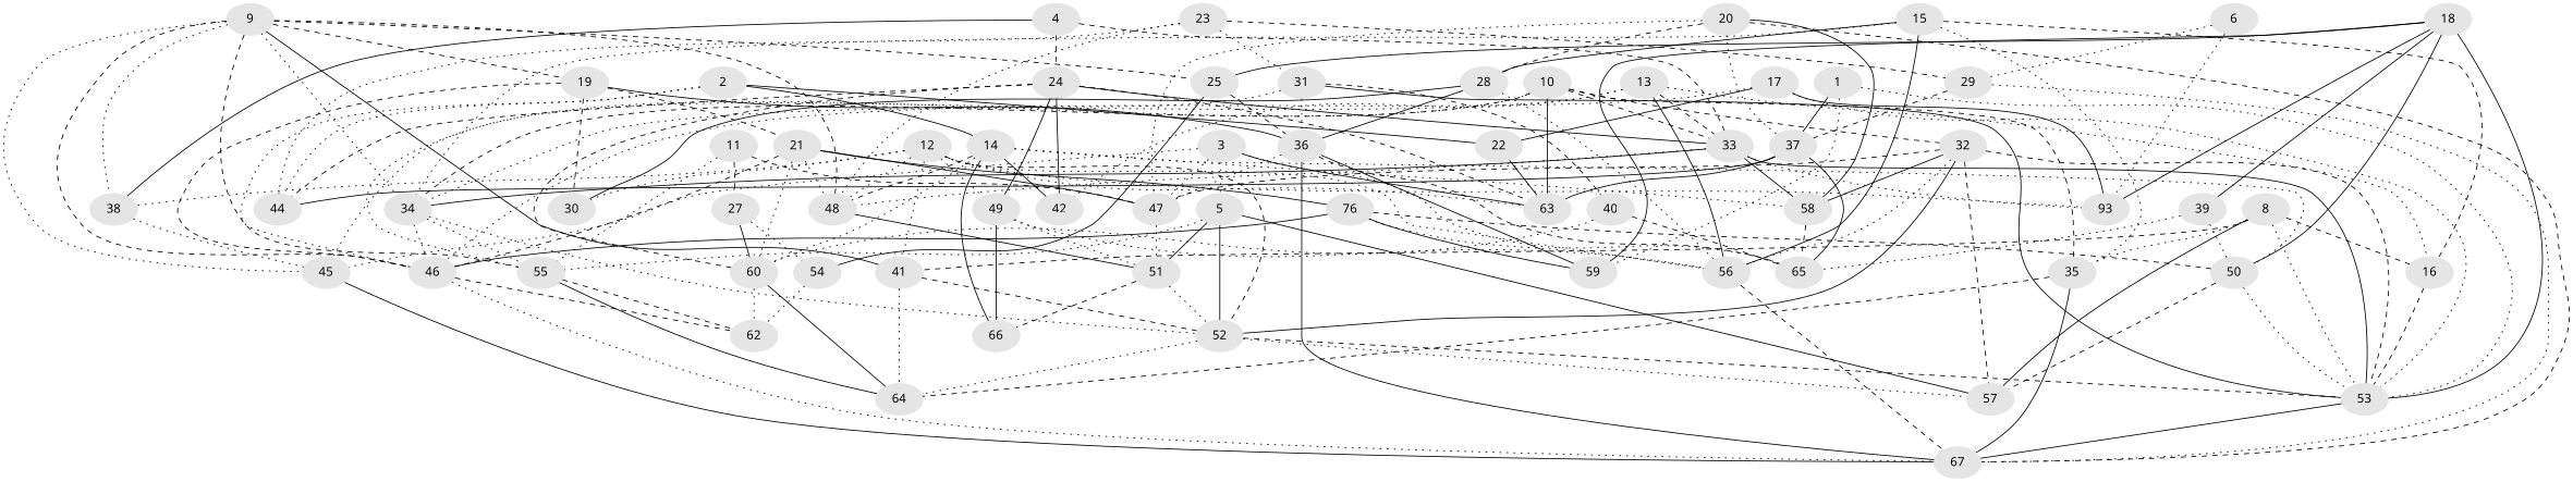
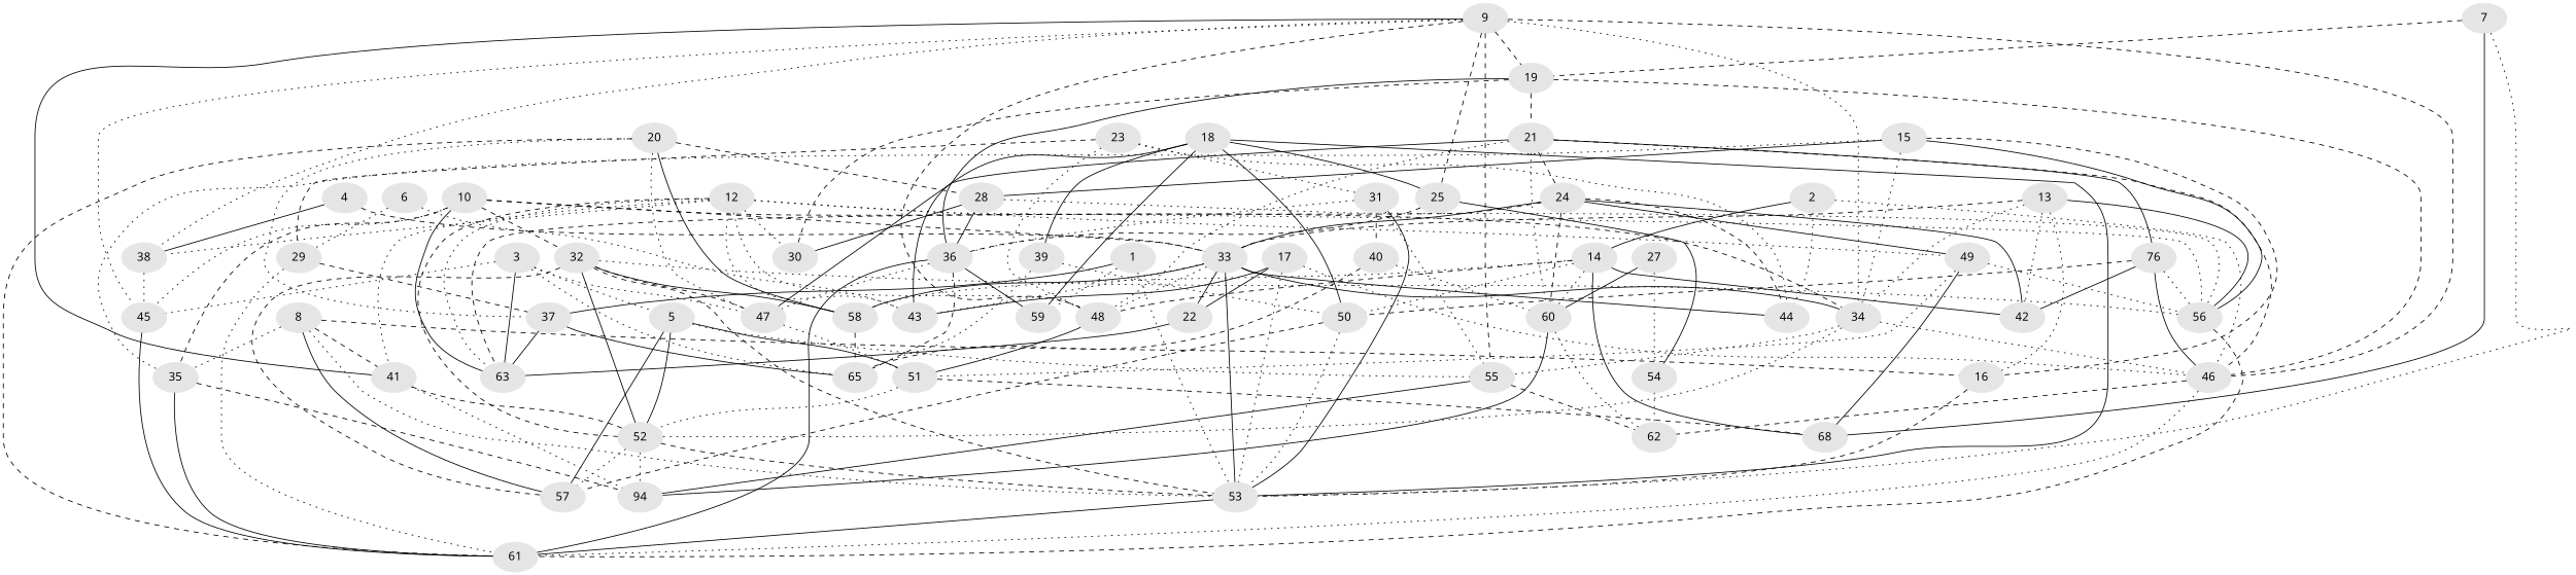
  graph {
    fontname="Noto Sans"
    node [color=gray90 fontname="Noto Sans" style=filled]
    edge [fontname="Noto Sans" style=dotted weight=1.0]
    1
    37
    53
    59
    63
    65
-   61 [label=67]
+   61
    2
    14
    22
    44
    46
-   66
+   66 [label=68]
    48
    42
    50
    58
    60
    62
    3
    5
    45
    47
    51
    52
    55
    57
    4
    24
    33
    38
    49
-   43 [label=93]
+   43
    34
-   64
+   64 [label=94]
    6
    29
+   7
    19
    30
    21
    36
    8
    16
    35
    41
    9
    25
    54
    10
    32
    56
-   11
    27
    12
    13
    15
    28
    17
    18
    39
    n62 [label=76]
    20
    23
    31
    40
    1 -- 37 [style=solid]
    1 -- 53
    1 -- 59
    37 -- 63 [style=solid weight=2.0]
    37 -- 65 [style=solid]
    53 -- 61 [style=solid]
    2 -- 14 [style=solid]
-   2 -- 22 [style=solid]
+   33 -- 22 [style=solid]
    2 -- 44
    2 -- 46
    14 -- 66 [style=solid]
    14 -- 48 [style=dashed]
    14 -- 42 [style=solid]
    14 -- 50
    14 -- 58
    14 -- 60
    22 -- 63 [style=solid weight=2.0]
    46 -- 61
    46 -- 62 [style=dashed]
    48 -- 51 [style=solid]
    50 -- 53
    50 -- 57 [style=dashed]
    58 -- 65 [style=dashed]
    60 -- 62
    60 -- 64 [style=solid]
    3 -- 63 [style=solid]
    3 -- 65
    3 -- 5
    3 -- 45
    3 -- 47
    5 -- 51 [style=solid weight=2.0]
    5 -- 52 [style=solid]
    5 -- 55
    5 -- 57 [style=solid]
    45 -- 61 [style=solid]
    47 -- 51
    51 -- 66 [style=dashed]
    51 -- 52
    52 -- 53 [style=dashed]
    52 -- 57
    52 -- 64
    55 -- 62 [style=dashed]
    55 -- 64 [style=solid]
-   4 -- 24 [style=dashed]
+   21 -- 24 [style=dashed]
    4 -- 33 [style=dashed]
    4 -- 38 [style=solid]
    24 -- 63 [style=dashed]
    24 -- 44 [style=dashed]
    24 -- 42 [style=solid]
    24 -- 60 [style=dashed]
    24 -- 33 [style=solid]
    24 -- 49 [style=solid]
    33 -- 53 [style=solid weight=2.0]
-   37 -- 44 [style=solid]
+   33 -- 44 [style=solid]
    33 -- 48
    33 -- 58 [style=solid]
    33 -- 43
    33 -- 34 [style=solid]
    38 -- 45
    49 -- 66 [style=solid]
    49 -- 51
    49 -- 56
    34 -- 46 [weight=2.0]
    34 -- 52
    34 -- 55
    6 -- 43
    6 -- 29
    29 -- 37 [style=dashed weight=2.0]
    29 -- 61
+   7 -- 53
+   7 -- 66 [style=solid]
+   7 -- 19 [style=dashed]
    19 -- 46 [style=dashed]
    19 -- 30 [style=dashed]
    19 -- 21 [style=dashed]
    19 -- 36 [style=solid]
    21 -- 46 [style=dashed]
    21 -- 48
    21 -- 60
    21 -- 47 [style=solid]
    21 -- n62 [style=solid]
    36 -- 59 [style=solid]
    36 -- 65 [style=dashed]
    36 -- 61 [style=solid]
    36 -- 47
    8 -- 53
    8 -- 57 [style=solid]
    8 -- 16 [style=dashed]
    8 -- 35
    8 -- 41 [style=dashed]
    16 -- 53 [style=dashed weight=2.0]
    35 -- 61 [style=solid]
    35 -- 64 [style=dashed]
    41 -- 52 [style=dashed]
    41 -- 64
    9 -- 46 [style=dashed]
    9 -- 48 [style=dashed]
    9 -- 45
    9 -- 55 [style=dashed weight=2.0]
    9 -- 38
    9 -- 34 [weight=2.0]
    9 -- 19 [style=dashed]
    9 -- 41 [style=solid]
    9 -- 25 [style=dashed]
    25 -- 36 [style=dashed]
    25 -- 54 [style=solid]
    54 -- 62 [weight=2.0]
    10 -- 63 [style=solid weight=2.0]
    10 -- 45
    10 -- 33 [style=dashed]
    10 -- 34 [style=dashed]
    10 -- 35 [style=dashed]
    10 -- 32 [style=dashed]
    32 -- 53 [style=dashed weight=2.0]
    32 -- 58 [style=solid]
    32 -- 47 [style=dashed]
    32 -- 52 [style=solid]
    32 -- 57 [style=dashed]
    32 -- 56 [weight=2.0]
    56 -- 61 [style=dashed]
-   11 -- 47 [style=dashed]
-   11 -- 55
-   11 -- 27 [style=dashed]
    27 -- 60 [style=solid]
    27 -- 54
    12 -- 63
    12 -- 48
    12 -- 52 [style=dashed]
    12 -- 38
    12 -- 49
    12 -- 43
    12 -- 30
    12 -- 41
    12 -- 56
    13 -- 42
    13 -- 33 [style=dashed]
    13 -- 34
    13 -- 16
    13 -- 56 [style=solid]
    15 -- 34
    15 -- 16 [style=dashed]
    15 -- 35
    15 -- 56 [style=solid]
    15 -- 28 [style=solid]
    28 -- 30 [style=solid]
    28 -- 36 [style=solid]
    28 -- 56
    17 -- 53
    17 -- 22 [style=solid]
    17 -- 46
    17 -- 43 [style=solid]
    18 -- 53 [style=solid]
    18 -- 59 [style=solid]
    18 -- 50 [style=solid]
    18 -- 43 [style=solid]
    18 -- 25 [style=solid]
    18 -- 39 [style=solid]
    39 -- 65
    39 -- 50
-   n62 -- 59 [style=solid]
+   n62 -- 42 [style=solid]
    n62 -- 46 [style=solid]
    n62 -- 50 [style=dashed]
    n62 -- 56
    20 -- 37
    20 -- 61 [style=dashed]
    20 -- 58 [style=solid]
    20 -- 47
    20 -- 28 [style=dashed]
    23 -- 44
    23 -- 48
    23 -- 29 [style=dashed]
    23 -- 31
    31 -- 53 [style=solid]
    31 -- 55
    31 -- 36
    31 -- 40 [style=dashed]
    40 -- 65 [style=dashed]
    40 -- 60
  }
